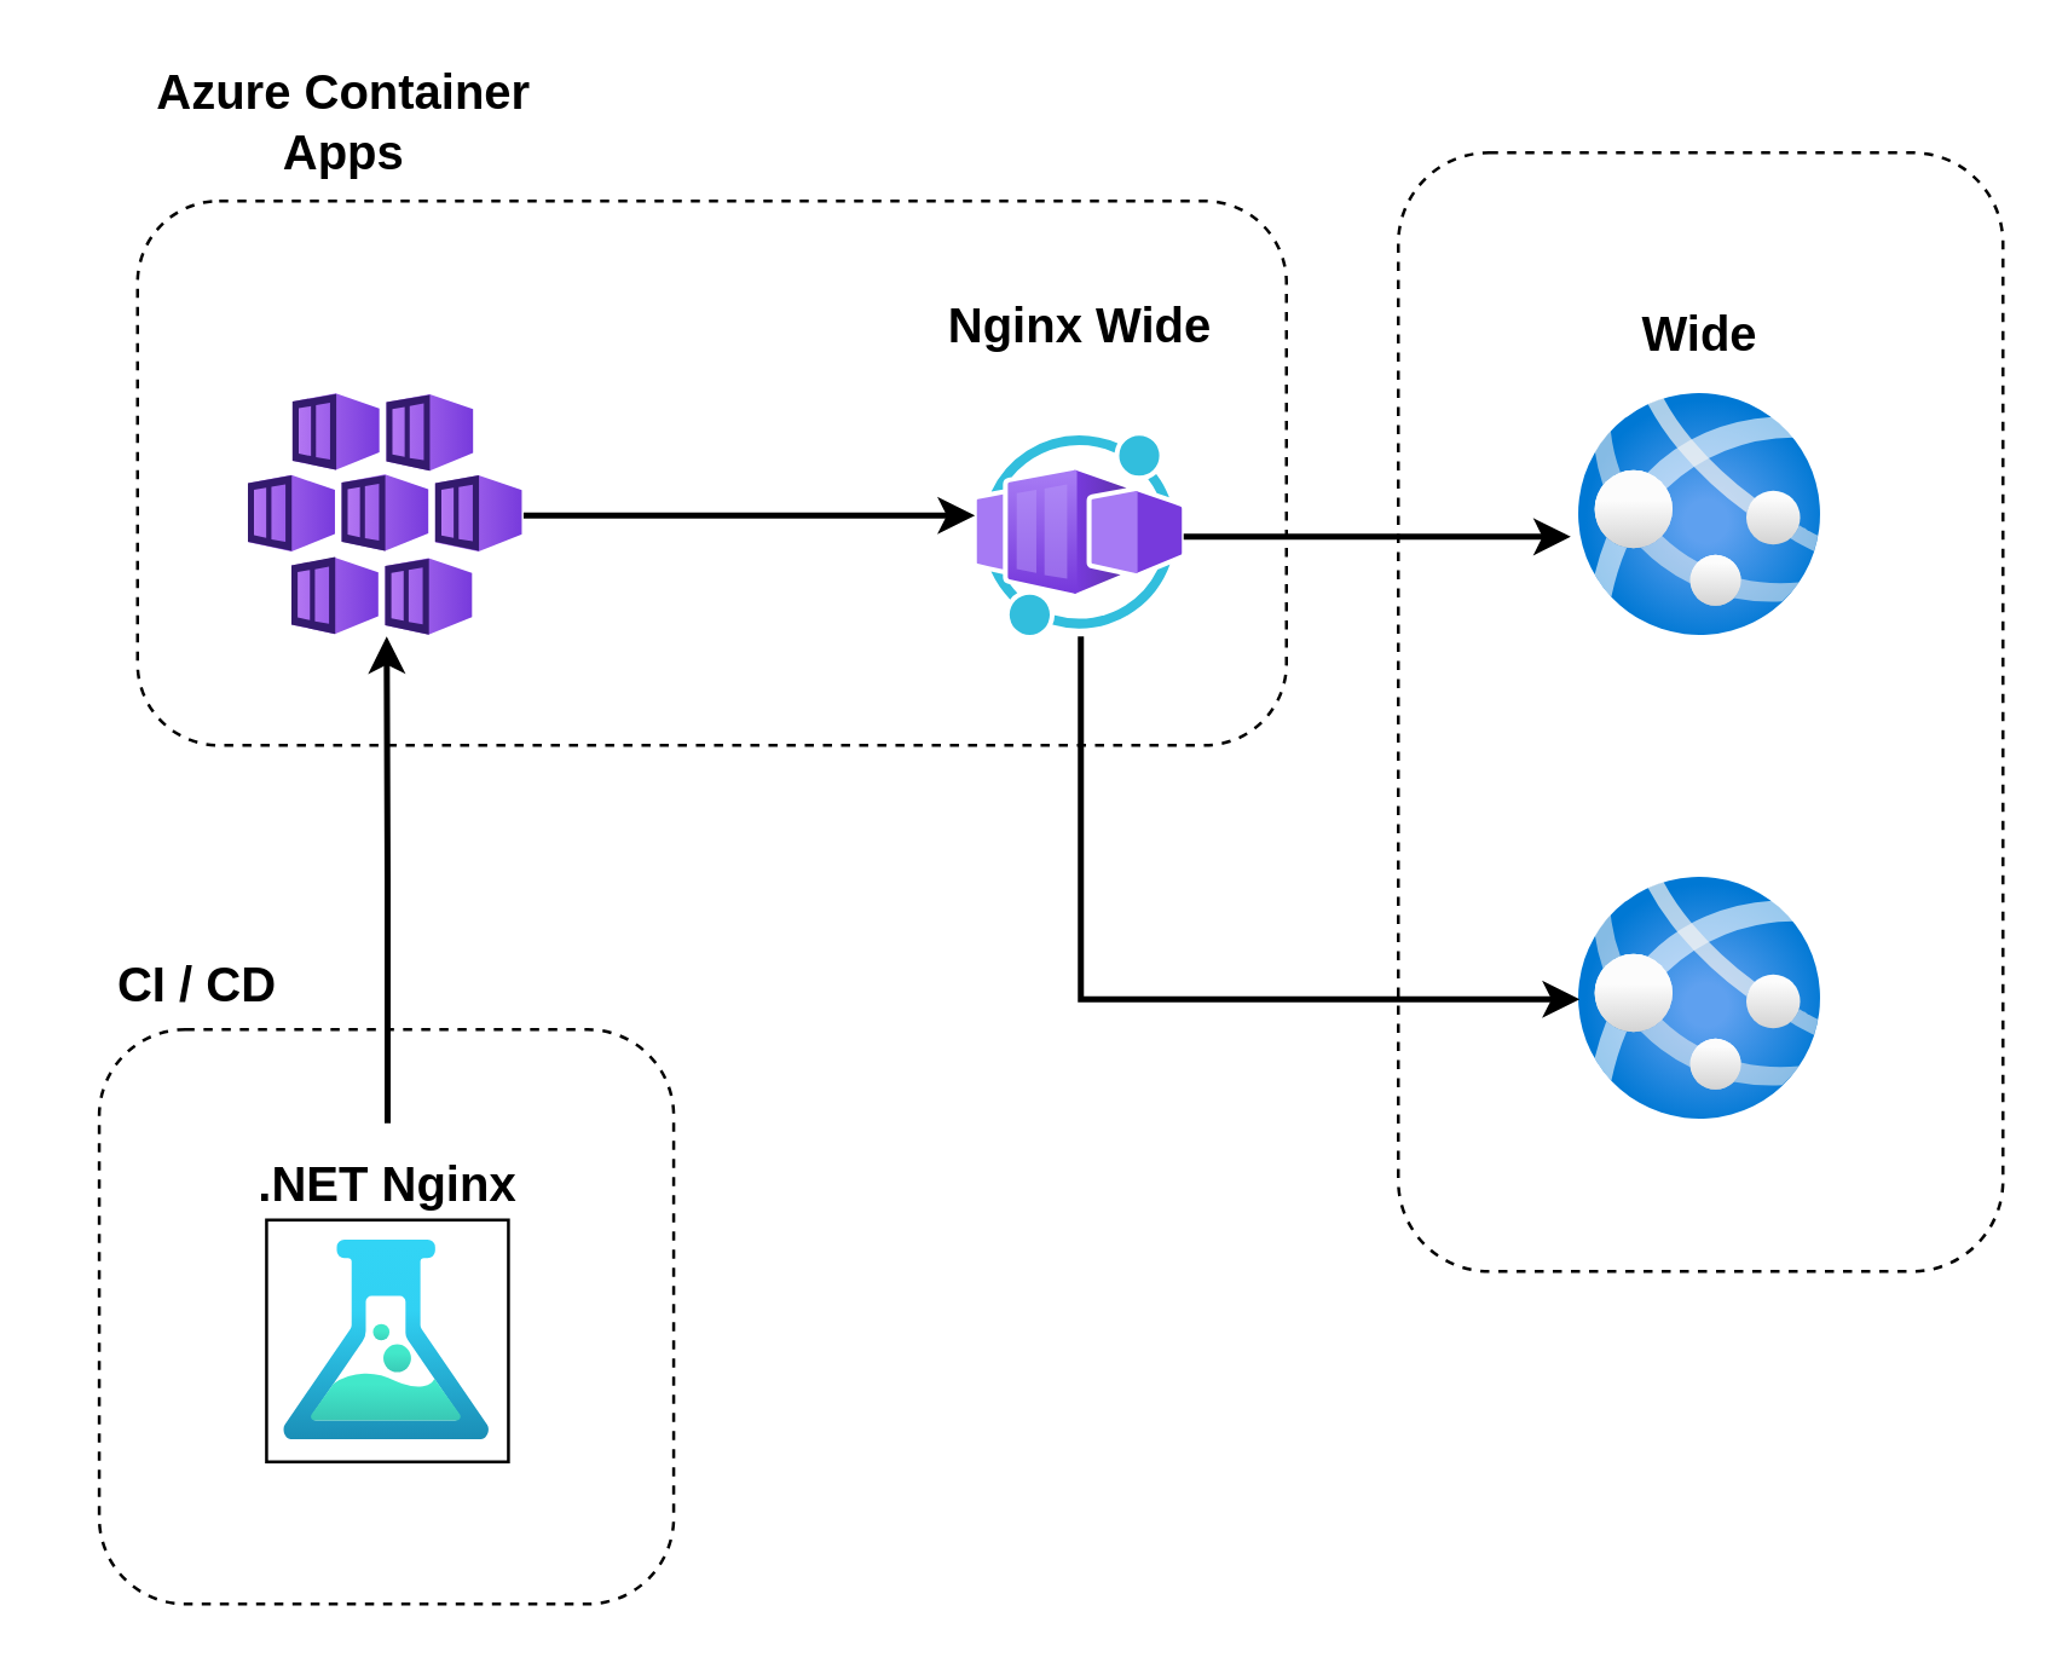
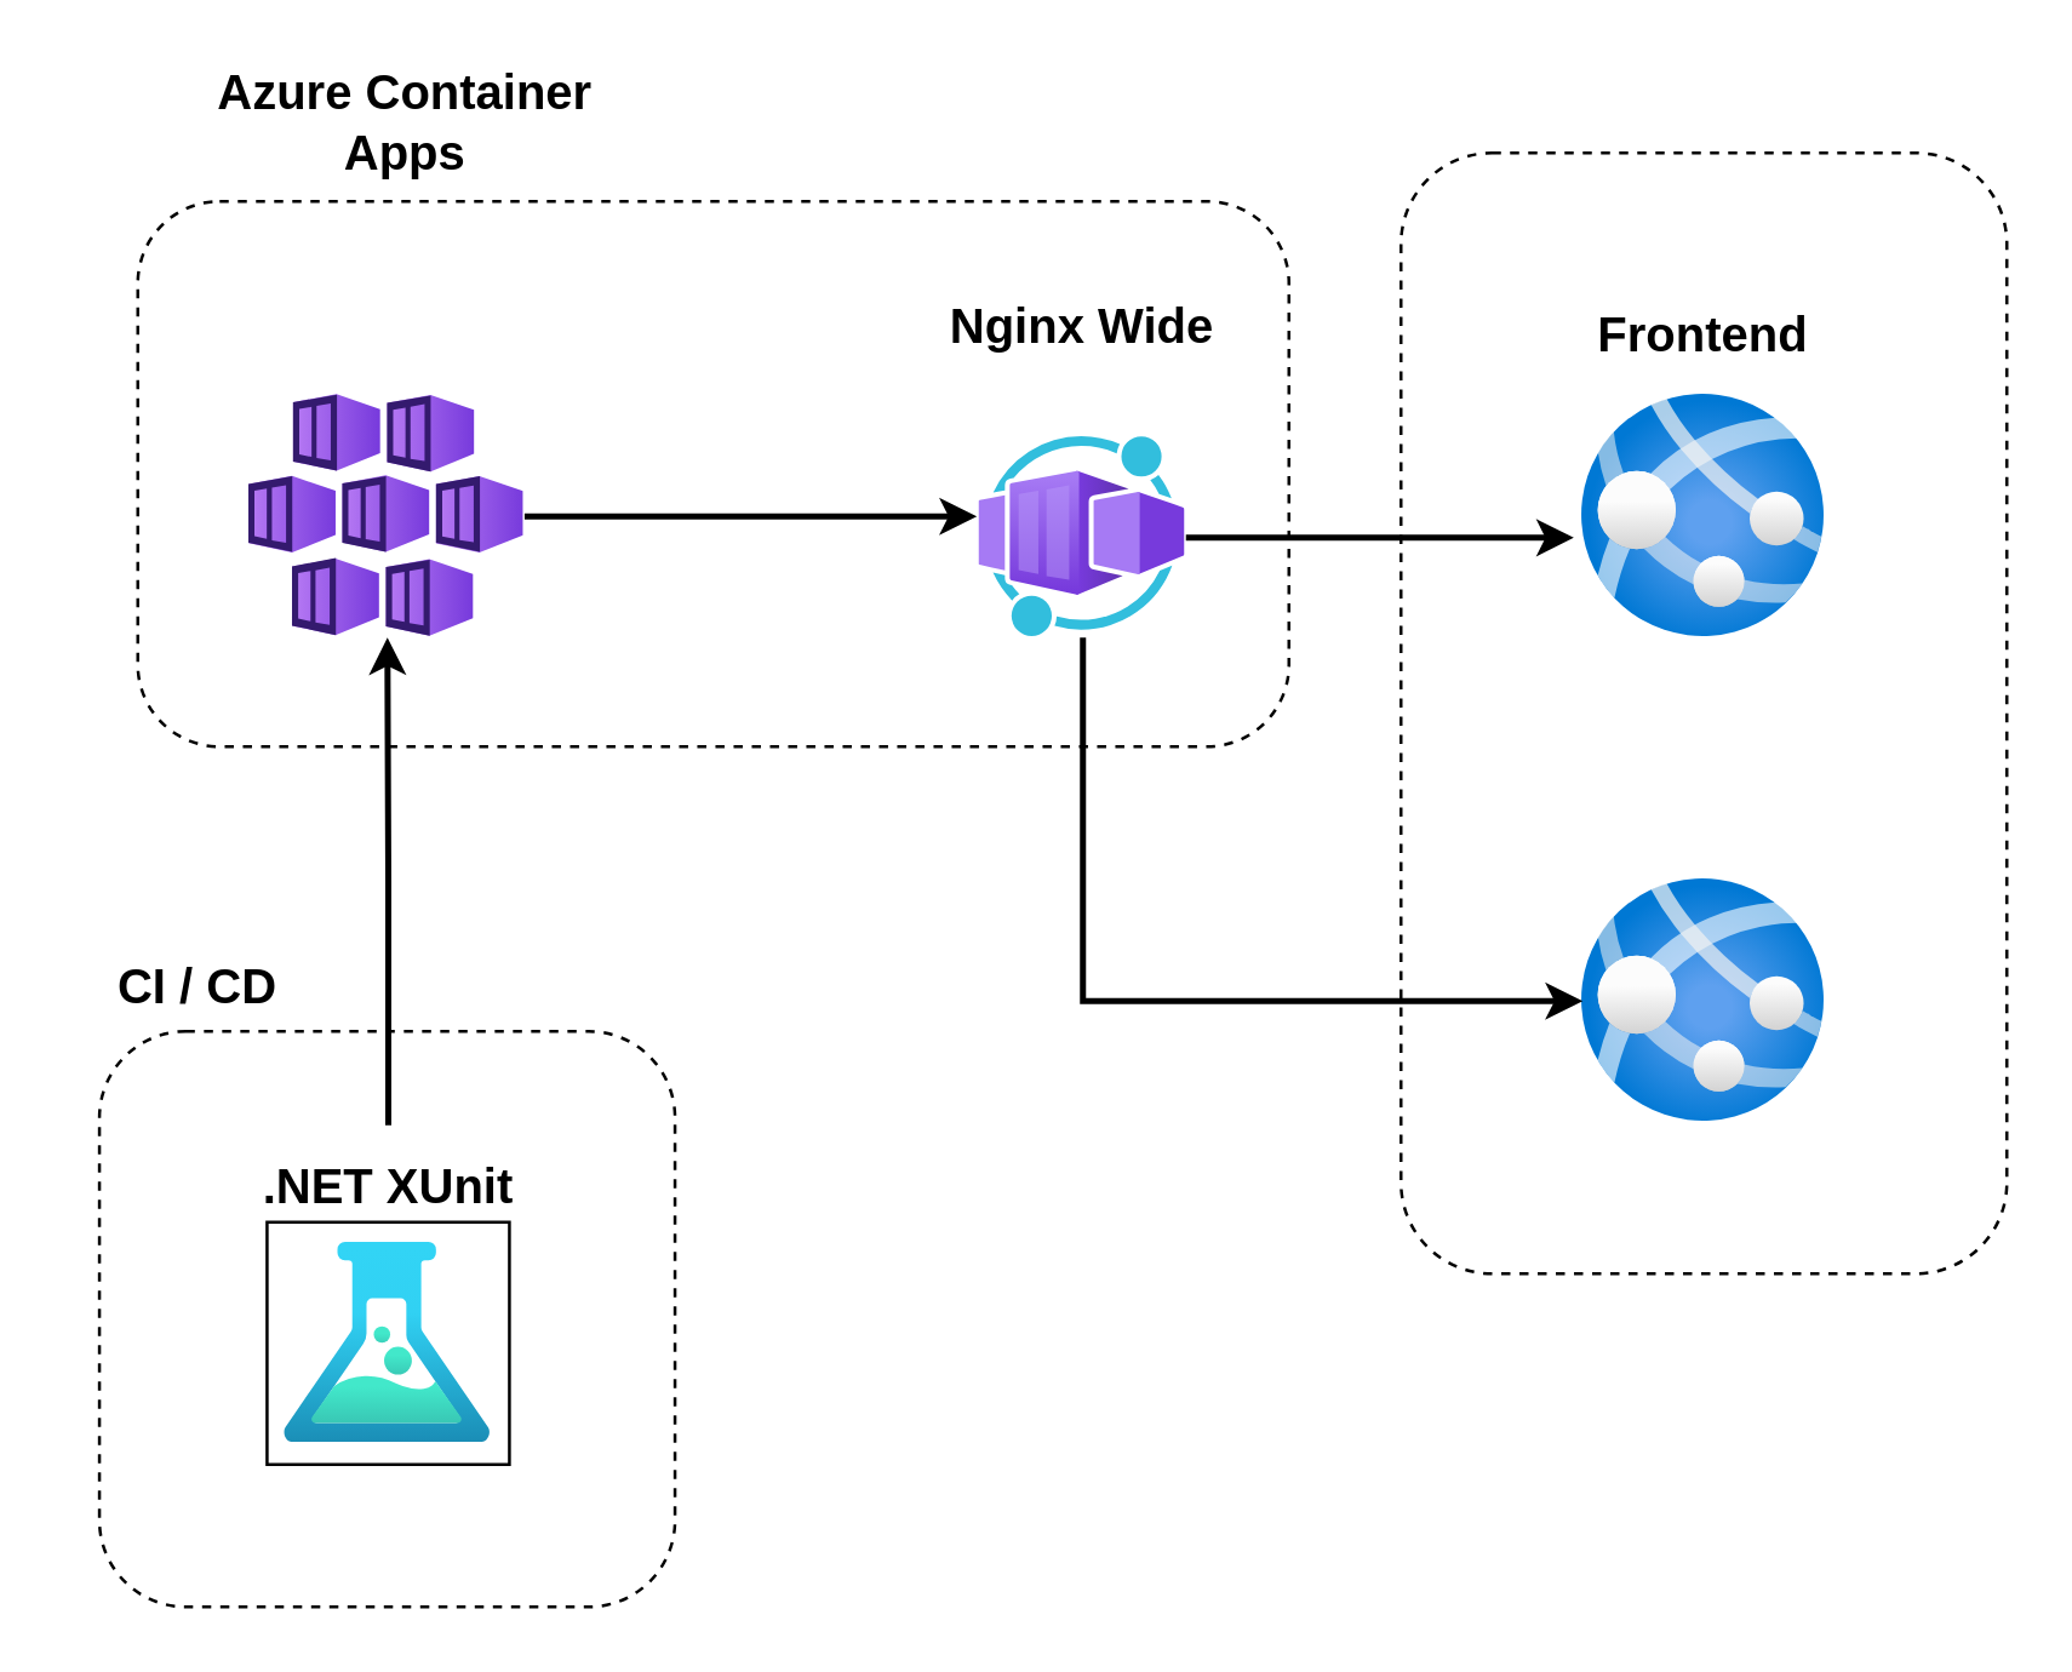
  <mxCell id="0" />
  <mxCell id="1" parent="0" />
  <mxCell id="2" value="" style="rounded=1;whiteSpace=wrap;html=1;dashed=1;" vertex="1" parent="1"><mxGeometry x="462" y="50" width="200" height="370" as="geometry" /></mxCell>
  <mxCell id="3" value="" style="rounded=1;whiteSpace=wrap;html=1;dashed=1;" vertex="1" parent="1"><mxGeometry x="45" y="66" width="380" height="180" as="geometry" /></mxCell>
  <mxCell id="4" value="" style="whiteSpace=wrap;html=1;aspect=fixed;rounded=1;glass=0;shadow=0;textShadow=0;dashed=1;" vertex="1" parent="1"><mxGeometry x="32.33" y="340" width="190" height="190" as="geometry" /></mxCell>
  <mxCell id="5" value="" style="whiteSpace=wrap;html=1;aspect=fixed;" vertex="1" parent="1"><mxGeometry x="87.67" y="403" width="80" height="80" as="geometry" /></mxCell>
  <mxCell id="6" value="" style="image;aspect=fixed;html=1;points=[];align=center;fontSize=12;image=img/lib/azure2/general/Load_Test.svg;" vertex="1" parent="1"><mxGeometry x="93.67" y="410" width="68" height="66" as="geometry" /></mxCell>
  <mxCell id="7" style="edgeStyle=orthogonalEdgeStyle;rounded=0;orthogonalLoop=1;jettySize=auto;html=1;fontSize=12;strokeWidth=2;" edge="1" parent="1" source="8" target="9"><mxGeometry relative="1" as="geometry" /></mxCell>
- <mxCell id="8" value=".NET Nginx" style="text;strokeColor=none;align=center;fillColor=none;html=1;verticalAlign=middle;whiteSpace=wrap;rounded=0;fontSize=16;fontStyle=1" vertex="1" parent="1"><mxGeometry x="82.67" y="371" width="90" height="40" as="geometry" /></mxCell>
+ <mxCell id="8" value=".NET XUnit" style="text;strokeColor=none;align=center;fillColor=none;html=1;verticalAlign=middle;whiteSpace=wrap;rounded=0;fontSize=16;fontStyle=1" vertex="1" parent="1"><mxGeometry x="82.67" y="371" width="90" height="40" as="geometry" /></mxCell>
  <mxCell id="9" value="" style="image;aspect=fixed;html=1;points=[];align=center;fontSize=12;image=img/lib/azure2/containers/Kubernetes_Services.svg;" vertex="1" parent="1"><mxGeometry x="82" y="130" width="90.67" height="80" as="geometry" /></mxCell>
  <mxCell id="10" value="" style="image;aspect=fixed;html=1;points=[];align=center;fontSize=12;image=img/lib/azure2/other/Worker_Container_App.svg;" vertex="1" parent="1"><mxGeometry x="323" y="144" width="68" height="66" as="geometry" /></mxCell>
  <mxCell id="11" value="Nginx Wide" style="text;strokeColor=none;align=center;fillColor=none;html=1;verticalAlign=middle;whiteSpace=wrap;rounded=0;fontSize=16;fontStyle=1" vertex="1" parent="1"><mxGeometry x="312" y="87" width="90" height="40" as="geometry" /></mxCell>
  <mxCell id="12" value="" style="image;aspect=fixed;html=1;points=[];align=center;fontSize=12;image=img/lib/azure2/containers/App_Services.svg;" vertex="1" parent="1"><mxGeometry x="522" y="130" width="80" height="80" as="geometry" /></mxCell>
  <mxCell id="13" value="" style="image;aspect=fixed;html=1;points=[];align=center;fontSize=12;image=img/lib/azure2/containers/App_Services.svg;" vertex="1" parent="1"><mxGeometry x="522" y="290" width="80" height="80" as="geometry" /></mxCell>
  <mxCell id="14" style="edgeStyle=orthogonalEdgeStyle;rounded=0;orthogonalLoop=1;jettySize=auto;html=1;entryX=-0.015;entryY=0.394;entryDx=0;entryDy=0;entryPerimeter=0;strokeWidth=2;" edge="1" parent="1" source="9" target="10"><mxGeometry relative="1" as="geometry" /></mxCell>
  <mxCell id="15" style="edgeStyle=orthogonalEdgeStyle;rounded=0;orthogonalLoop=1;jettySize=auto;html=1;entryX=-0.037;entryY=0.588;entryDx=0;entryDy=0;entryPerimeter=0;strokeWidth=2;" edge="1" parent="1" source="10" target="12"><mxGeometry relative="1" as="geometry" /></mxCell>
  <mxCell id="16" style="edgeStyle=orthogonalEdgeStyle;rounded=0;orthogonalLoop=1;jettySize=auto;html=1;entryX=0;entryY=0.5;entryDx=0;entryDy=0;entryPerimeter=0;strokeWidth=2;" edge="1" parent="1" source="10" target="13"><mxGeometry relative="1" as="geometry"><Array as="points"><mxPoint x="357" y="330" /></Array></mxGeometry></mxCell>
- <mxCell id="17" value="Wide" style="text;strokeColor=none;align=center;fillColor=none;html=1;verticalAlign=middle;whiteSpace=wrap;rounded=0;fontSize=16;fontStyle=1" vertex="1" parent="1"><mxGeometry x="517" y="90" width="90" height="40" as="geometry" /></mxCell>
+ <mxCell id="17" value="Frontend" style="text;strokeColor=none;align=center;fillColor=none;html=1;verticalAlign=middle;whiteSpace=wrap;rounded=0;fontSize=16;fontStyle=1" vertex="1" parent="1"><mxGeometry x="517" y="90" width="90" height="40" as="geometry" /></mxCell>
  <mxCell id="18" value="CI / CD" style="text;strokeColor=none;align=center;fillColor=none;html=1;verticalAlign=middle;whiteSpace=wrap;rounded=0;fontSize=16;fontStyle=1" vertex="1" parent="1"><mxGeometry x="20" y="305" width="90" height="40" as="geometry" /></mxCell>
- <mxCell id="19" value="Azure Container Apps" style="text;strokeColor=none;align=center;fillColor=none;html=1;verticalAlign=middle;whiteSpace=wrap;rounded=0;fontSize=16;fontStyle=1" vertex="1" parent="1"><mxGeometry x="45" y="20" width="137" height="40" as="geometry" /></mxCell>
+ <mxCell id="19" value="Azure Container Apps" style="text;strokeColor=none;align=center;fillColor=none;html=1;verticalAlign=middle;whiteSpace=wrap;rounded=0;fontSize=16;fontStyle=1" vertex="1" parent="1"><mxGeometry x="65" y="20" width="137" height="40" as="geometry" /></mxCell>
